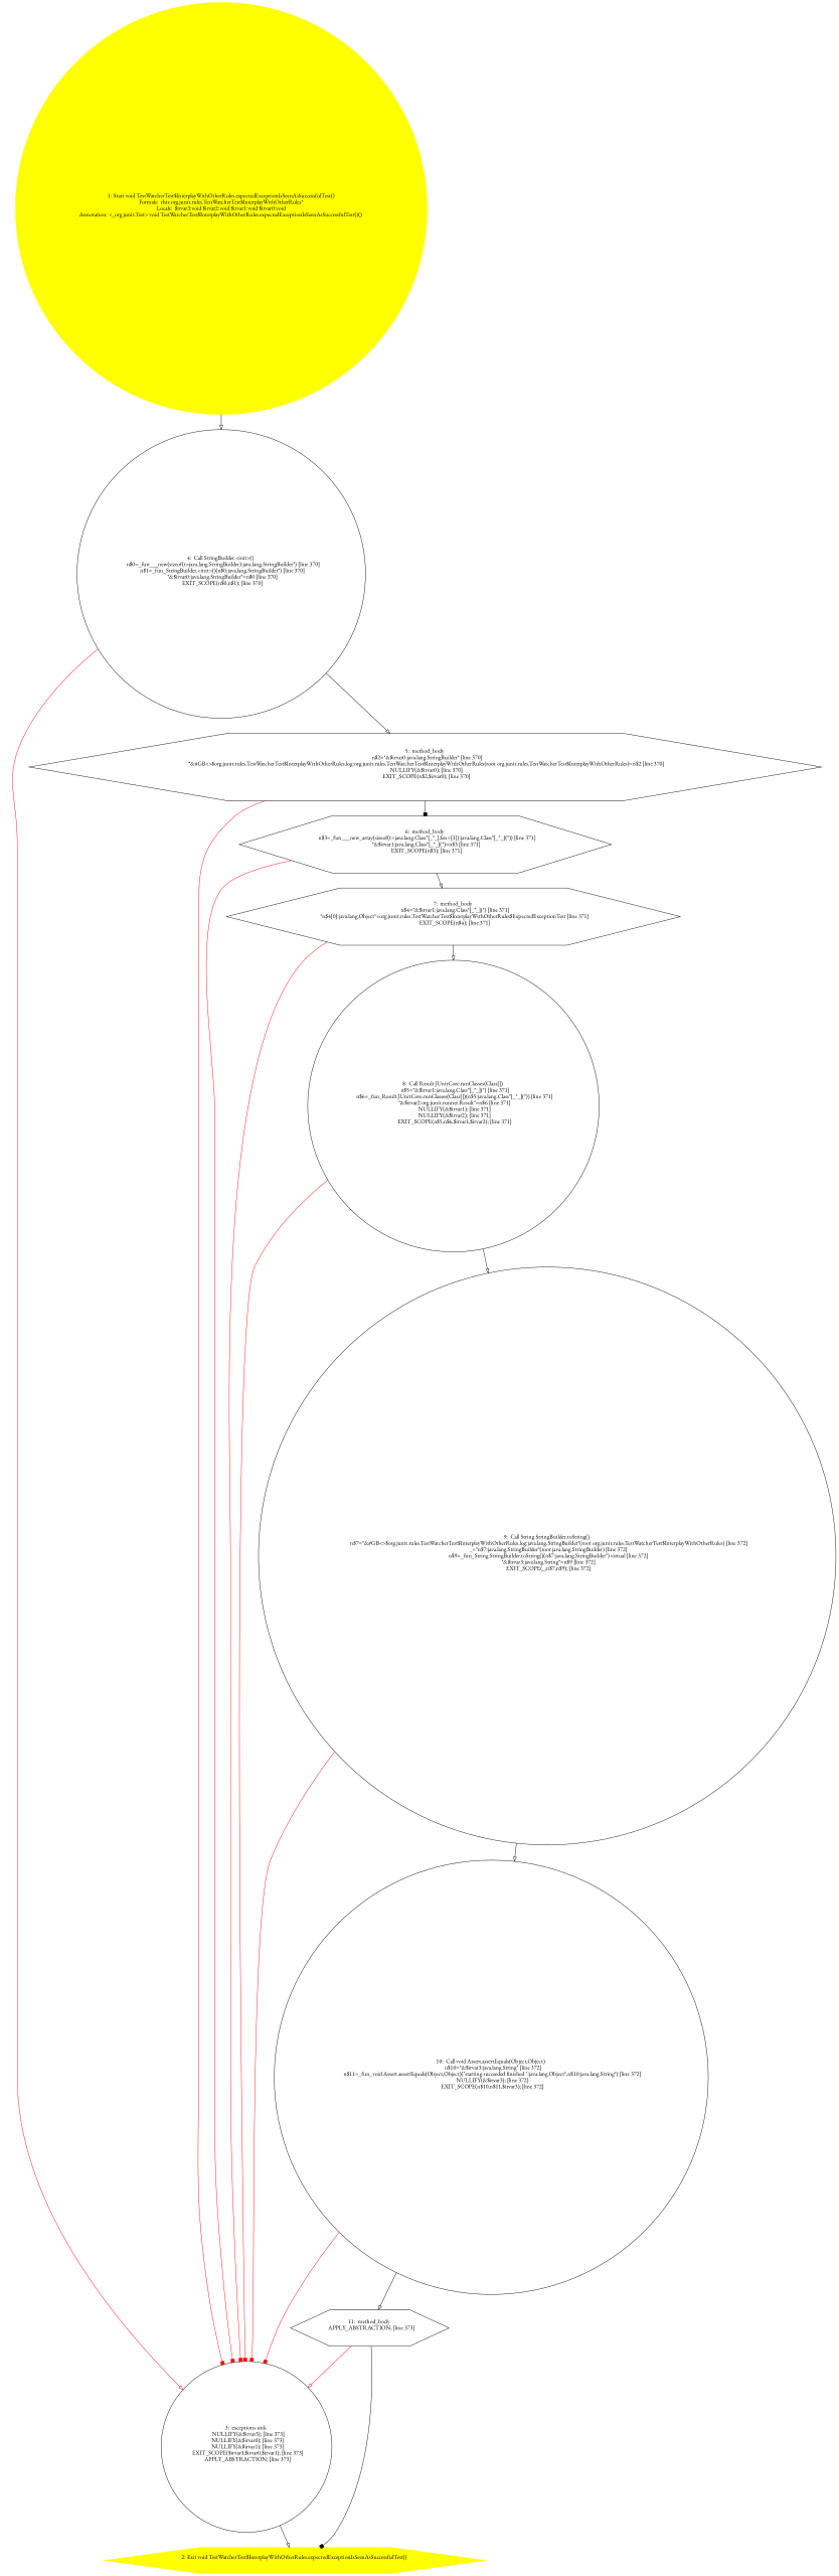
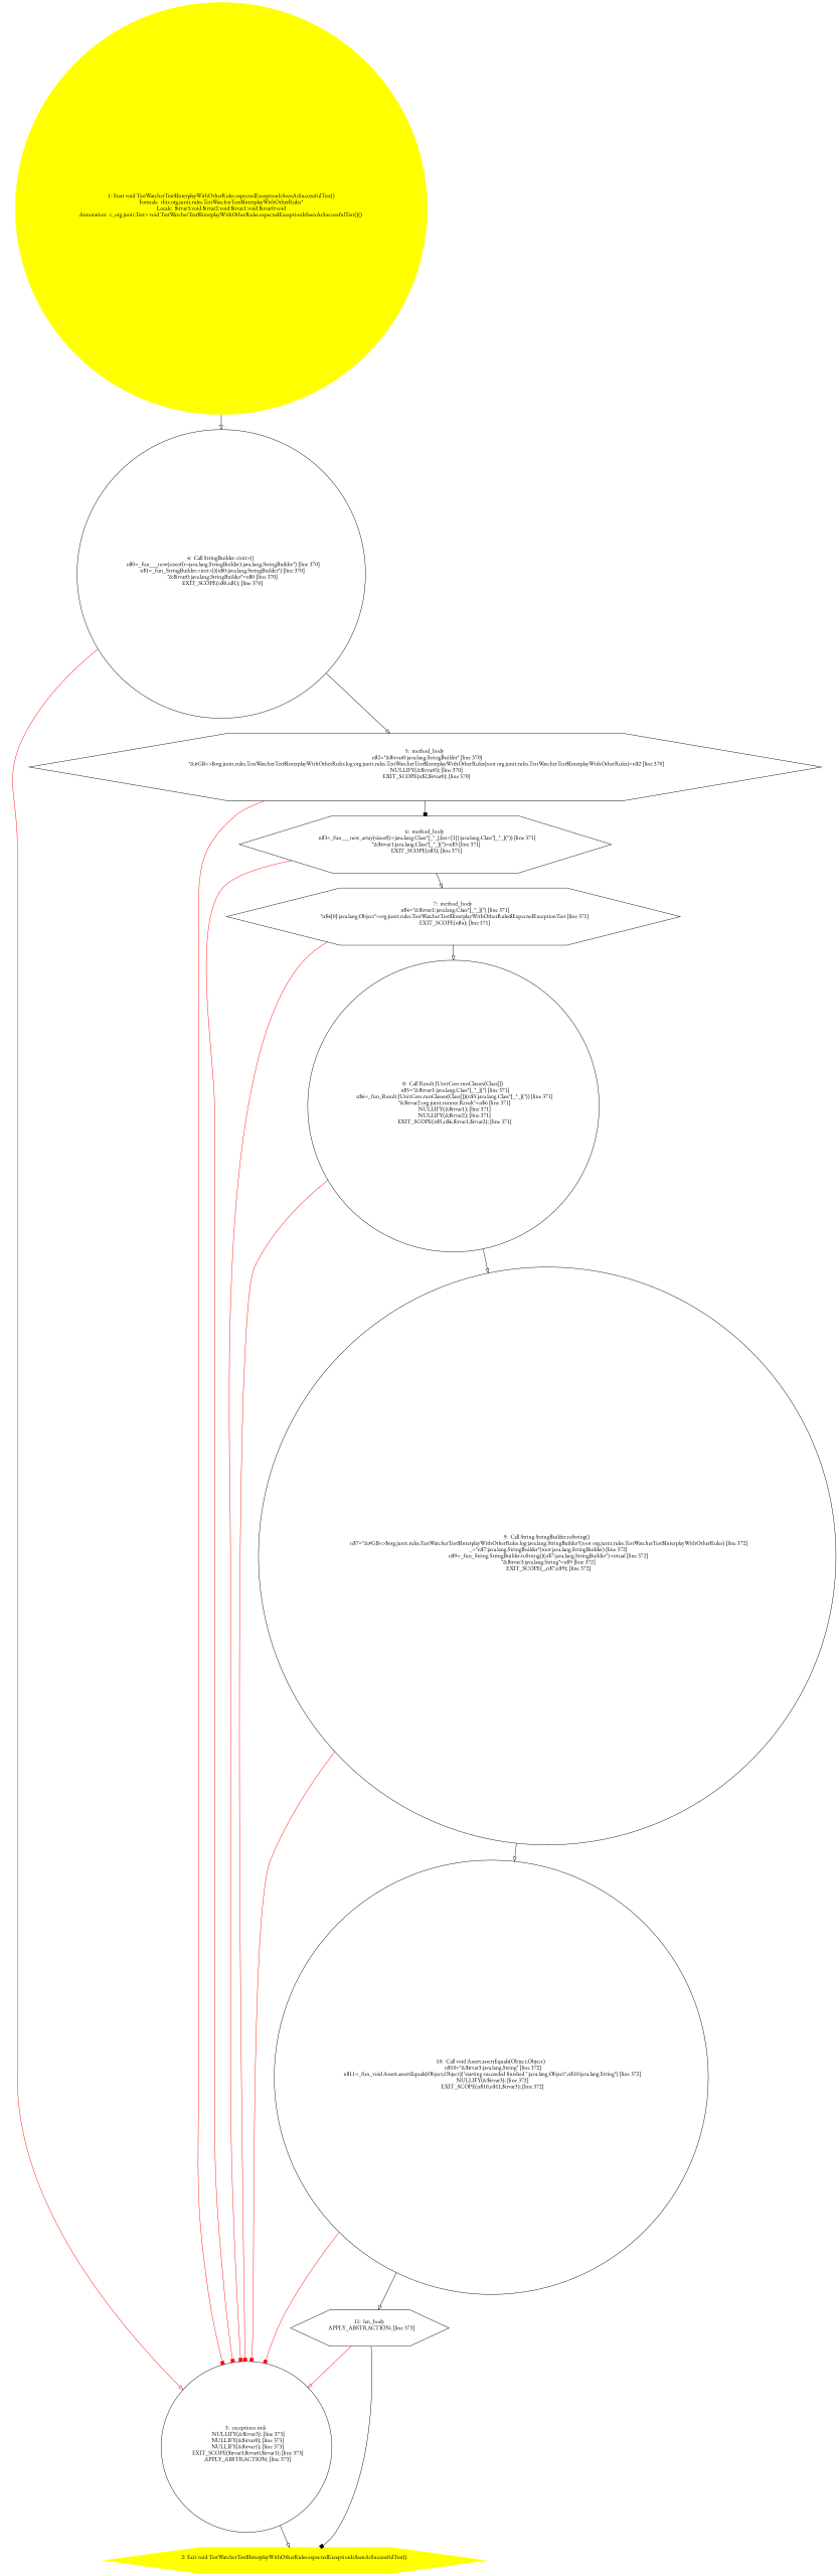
  digraph {
    fontname="EB Garamond"
    node [shape=circle fontname="EB Garamond"]
    edge [arrowhead=onormal fontname="EB Garamond"]
    n1 [color=yellow label="1: Start void TestWatcherTest$InterplayWithOtherRules.expectedExceptionIsSeenAsSuccessfulTest()\nFormals:  this:org.junit.rules.TestWatcherTest$InterplayWithOtherRules*\nLocals:  $irvar3:void $irvar2:void $irvar1:void $irvar0:void\nAnnotation: <_org.junit.Test> void TestWatcherTest$InterplayWithOtherRules.expectedExceptionIsSeenAsSuccessfulTest()() \n  " style=filled]
    n2 [label="4:  Call StringBuilder.<init>() \n   n$0=_fun___new(sizeof(t=java.lang.StringBuilder):java.lang.StringBuilder*) [line 370]\n  n$1=_fun_StringBuilder.<init>()(n$0:java.lang.StringBuilder*) [line 370]\n  *&$irvar0:java.lang.StringBuilder*=n$0 [line 370]\n  EXIT_SCOPE(n$0,n$1); [line 370]\n "]
    n3 [label="3:  exceptions sink \n   NULLIFY(&$irvar3); [line 373]\n  NULLIFY(&$irvar0); [line 373]\n  NULLIFY(&$irvar1); [line 373]\n  EXIT_SCOPE($irvar3,$irvar0,$irvar1); [line 373]\n  APPLY_ABSTRACTION; [line 373]\n "]
    n4 [label="5:  method_body \n   n$2=*&$irvar0:java.lang.StringBuilder* [line 370]\n  *&#GB<>$org.junit.rules.TestWatcherTest$InterplayWithOtherRules.log:org.junit.rules.TestWatcherTest$InterplayWithOtherRules(root org.junit.rules.TestWatcherTest$InterplayWithOtherRules)=n$2 [line 370]\n  NULLIFY(&$irvar0); [line 370]\n  EXIT_SCOPE(n$2,$irvar0); [line 370]\n " shape=hexagon]
    n5 [color=yellow label="2: Exit void TestWatcherTest$InterplayWithOtherRules.expectedExceptionIsSeenAsSuccessfulTest() \n  " style=filled shape=hexagon]
    n6 [label="6:  method_body \n   n$3=_fun___new_array(sizeof(t=java.lang.Class*[_*_];len=[1]):java.lang.Class*[_*_](*)) [line 371]\n  *&$irvar1:java.lang.Class*[_*_](*)=n$3 [line 371]\n  EXIT_SCOPE(n$3); [line 371]\n " shape=hexagon]
    n7 [label="7:  method_body \n   n$4=*&$irvar1:java.lang.Class*[_*_](*) [line 371]\n  *n$4[0]:java.lang.Object*=org.junit.rules.TestWatcherTest$InterplayWithOtherRules$ExpectedExceptionTest [line 371]\n  EXIT_SCOPE(n$4); [line 371]\n " shape=hexagon]
    n8 [label="8:  Call Result JUnitCore.runClasses(Class[]) \n   n$5=*&$irvar1:java.lang.Class*[_*_](*) [line 371]\n  n$6=_fun_Result JUnitCore.runClasses(Class[])(n$5:java.lang.Class*[_*_](*)) [line 371]\n  *&$irvar2:org.junit.runner.Result*=n$6 [line 371]\n  NULLIFY(&$irvar1); [line 371]\n  NULLIFY(&$irvar2); [line 371]\n  EXIT_SCOPE(n$5,n$6,$irvar1,$irvar2); [line 371]\n "]
    n9 [label="9:  Call String StringBuilder.toString() \n   n$7=*&#GB<>$org.junit.rules.TestWatcherTest$InterplayWithOtherRules.log:java.lang.StringBuilder*(root org.junit.rules.TestWatcherTest$InterplayWithOtherRules) [line 372]\n  _=*n$7:java.lang.StringBuilder*(root java.lang.StringBuilder) [line 372]\n  n$9=_fun_String StringBuilder.toString()(n$7:java.lang.StringBuilder*) virtual [line 372]\n  *&$irvar3:java.lang.String*=n$9 [line 372]\n  EXIT_SCOPE(_,n$7,n$9); [line 372]\n "]
    n10 [label="10:  Call void Assert.assertEquals(Object,Object) \n   n$10=*&$irvar3:java.lang.String* [line 372]\n  n$11=_fun_void Assert.assertEquals(Object,Object)(\"starting succeeded finished \":java.lang.Object*,n$10:java.lang.String*) [line 372]\n  NULLIFY(&$irvar3); [line 372]\n  EXIT_SCOPE(n$10,n$11,$irvar3); [line 372]\n "]
-   n11 [label="11:  method_body \n   APPLY_ABSTRACTION; [line 373]\n " shape=hexagon]
+   n11 [label="11:  len_body \n   APPLY_ABSTRACTION; [line 373]\n " shape=hexagon]
    n1 -> n2
    n2 -> n3 [color=red]
    n2 -> n4
    n3 -> n5
    n4 -> n3 [color=red arrowhead=box]
    n4 -> n6 [arrowhead=box]
    n6 -> n3 [color=red arrowhead=box]
    n6 -> n7
    n7 -> n3 [color=red arrowhead=box]
    n7 -> n8
    n8 -> n3 [color=red arrowhead=box]
    n8 -> n9
    n9 -> n3 [color=red arrowhead=box]
    n9 -> n10
    n10 -> n3 [color=red arrowhead=box]
    n10 -> n11
    n11 -> n3 [color=red]
    n11 -> n5 [arrowhead=box]
  }
